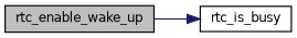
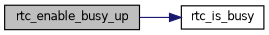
  digraph {
    rankdir=LR
    fontname="DejaVu Sans"
    node [color=black fontname="DejaVu Sans" fontsize=10 shape=record style=filled]
-   n1 [fillcolor=grey75 fontcolor=black height=0.2 label=rtc_enable_wake_up width=0.4]
+   n1 [fillcolor=grey75 fontcolor=black height=0.2 label=rtc_enable_busy_up width=0.4]
    n2 [fillcolor=white height=0.2 label=rtc_is_busy width=0.4]
    n1 -> n2 [color=midnightblue fontname="DejaVu Sans" fontsize=10 labelfontname=FreeSans labelfontsize=10 style=solid]
  }
